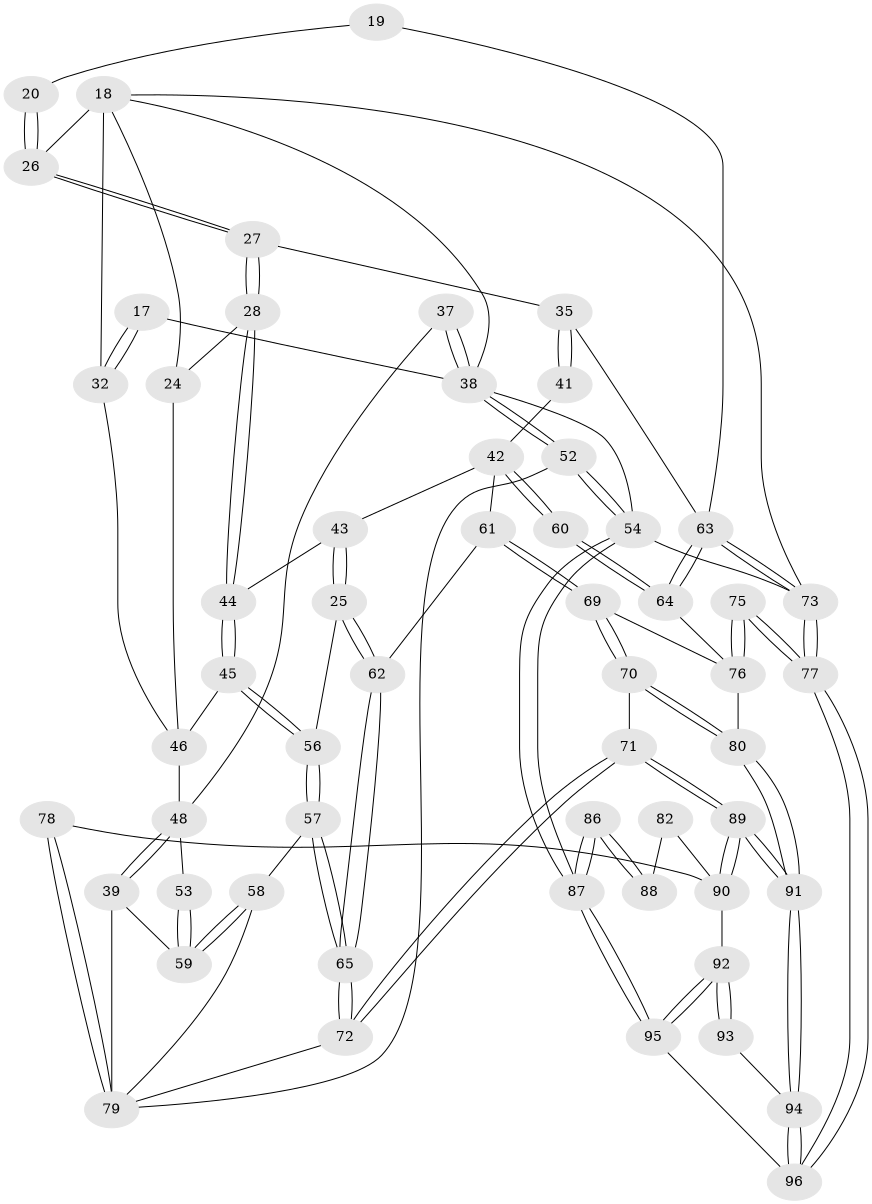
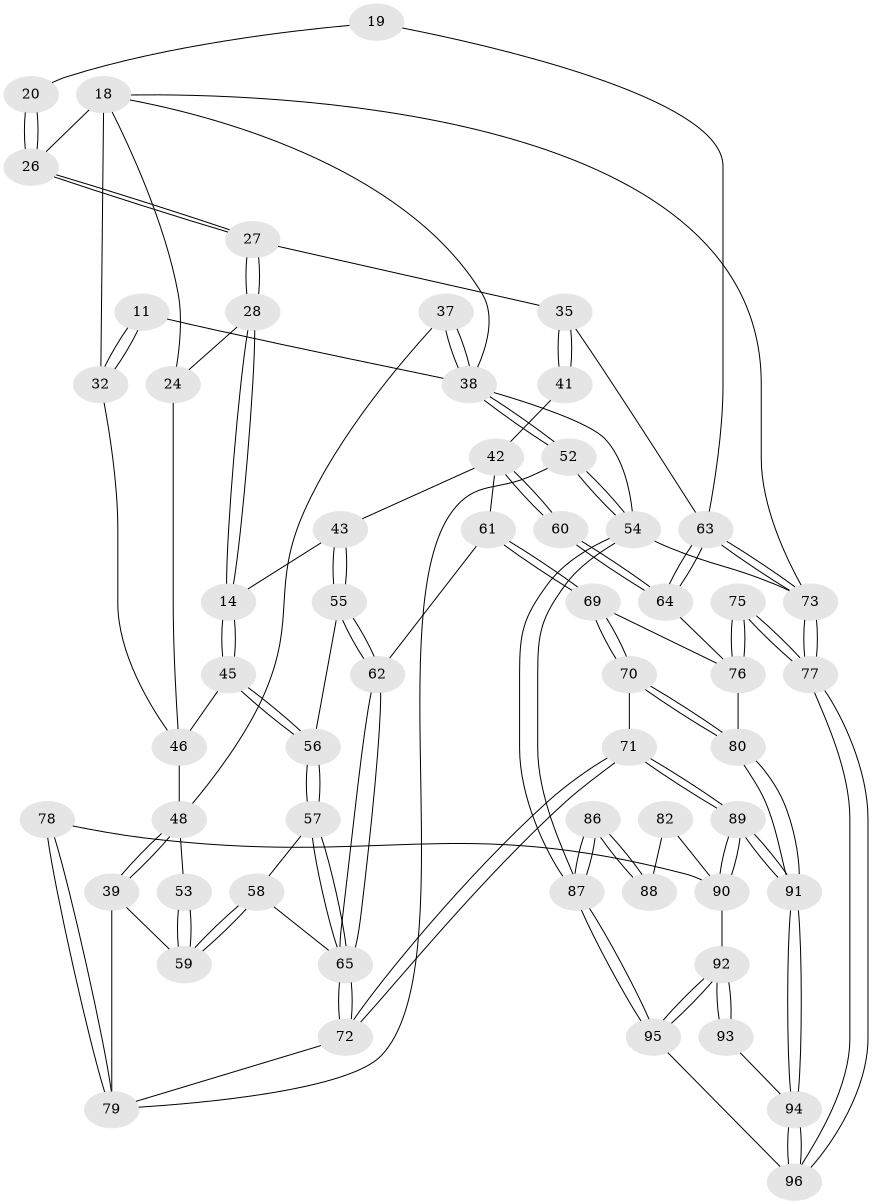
  graph {
    node [color=gray90 style=filled]
    32 [super="+14+15"]
-   17
+   17 [label=11]
    38 [super="+3+16"]
    46 [super="+33+34"]
    52
    54 [super="+2"]
    18 [super="+11+12+13"]
    26 [super="+22+21"]
    n9 [label=24]
    73 [super="+23"]
    19
    20
    63 [super="+36+24+25"]
    27
    77
    64
    28
    35 [super="+30+31"]
-   44
+   44 [label=14]
    41
    45
    48 [super="+47"]
    42
    37
    n25 [label=39]
    53
    79 [super="+51+66+74"]
    87
    43
    60
    61
-   55 [label=25]
+   55
    56
    62
    57
    59
    95
    65
    58
    72
    69
    76 [super="+68+67"]
    70
    80
    71
    89
    91
    90 [super="+84"]
    96
    75
    78
    92
    94
    82 [super="+81"]
    88 [super="+85"]
    86
    93
    32 -- 46
    17 -- 32 [weight=2]
    17 -- 32
    17 -- 38
    38 -- 52
    38 -- 52
    38 -- 54
    46 -- 48 [weight=2]
    52 -- 54
    52 -- 54
    52 -- 79
    54 -- 73 [weight=3]
    54 -- 87
    54 -- 87
    18 -- 32 [weight=2]
    18 -- 38
    18 -- 26 [weight=2]
    18 -- n9
    18 -- 73
    26 -- 27
    26 -- 27
    n9 -- 46
    73 -- 77
    73 -- 77
    19 -- 20
    19 -- 63
    20 -- 26 [weight=2]
    20 -- 26
    63 -- 73 [weight=2]
    63 -- 73
    63 -- 64
    63 -- 64
    27 -- 28
    27 -- 28
    27 -- 35
    77 -- 96
    77 -- 96
    64 -- 76
    28 -- n9
    28 -- 44
    28 -- 44
    35 -- 63 [weight=2]
    35 -- 41 [weight=2]
    35 -- 41
    44 -- 45
    44 -- 45
    41 -- 42
    45 -- 46
    45 -- 56
    45 -- 56
    48 -- n25
    48 -- n25
    48 -- 53 [weight=2]
    42 -- 43
    42 -- 60
    42 -- 60
    42 -- 61
    37 -- 38 [weight=2]
    37 -- 38
    37 -- 48
    n25 -- 79
    n25 -- 59
    53 -- 59
    53 -- 59
    87 -- 95
    87 -- 95
    43 -- 44
    43 -- 55
    43 -- 55
    60 -- 64
    60 -- 64
    61 -- 62
    61 -- 69
    61 -- 69
    55 -- 56
    55 -- 62
    55 -- 62
    56 -- 57
    56 -- 57
    62 -- 65
    62 -- 65
    57 -- 65
    57 -- 65
    57 -- 58
    95 -- 96
    65 -- 72
    65 -- 72
-   58 -- 79
+   58 -- 65
    58 -- 59
    58 -- 59
    72 -- 79
    69 -- 76
    69 -- 70
    69 -- 70
    76 -- 80
    70 -- 80
    70 -- 80
    70 -- 71
    80 -- 91
    80 -- 91
    71 -- 72
    71 -- 72
    71 -- 89
    71 -- 89
    89 -- 91
    89 -- 91
    89 -- 90
    89 -- 90
    91 -- 94
    91 -- 94
    90 -- 92
    75 -- 77
    75 -- 77
    75 -- 76 [weight=2]
    75 -- 76
    78 -- 79 [weight=2]
    78 -- 79
    78 -- 90
    92 -- 95
    92 -- 95
    92 -- 93
    92 -- 93
    94 -- 96
    94 -- 96
    82 -- 90
    82 -- 88 [weight=2]
    86 -- 87
    86 -- 87
    86 -- 88 [weight=2]
    86 -- 88
    93 -- 94
  }
